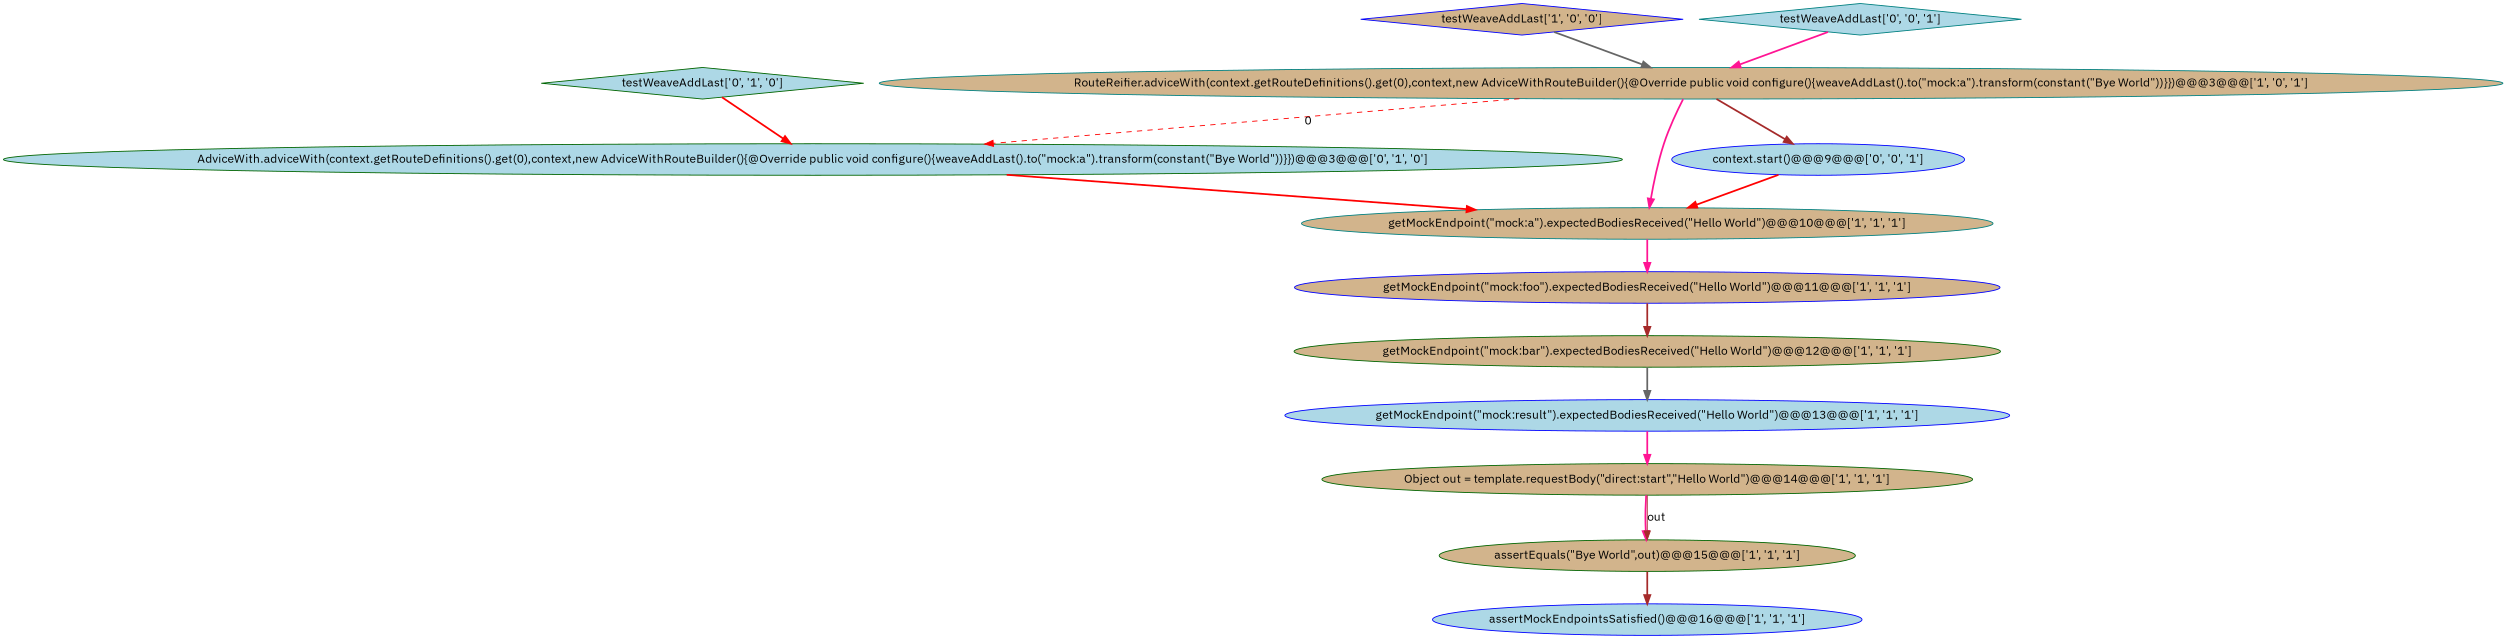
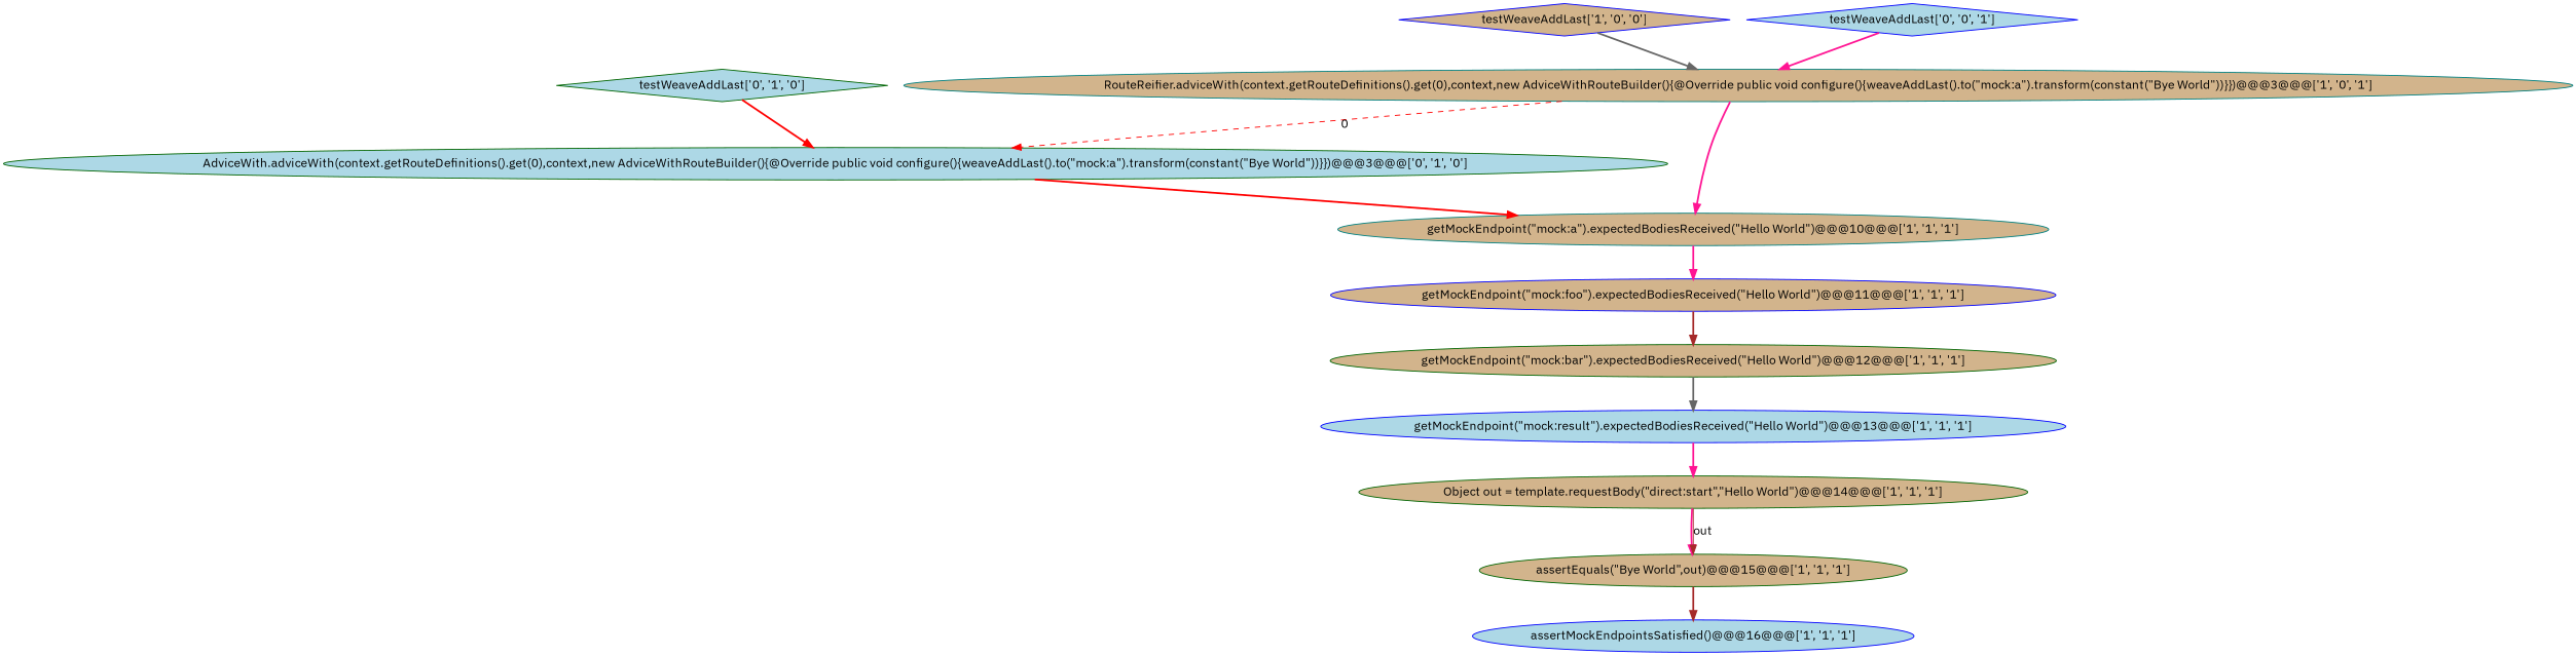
  digraph {
    fontname="IBM Plex Sans"
    node [color=blue fillcolor=tan fontname="IBM Plex Sans" shape=ellipse style=filled]
    edge [color=deeppink fontname="IBM Plex Sans" style=bold]
    n1 [color=teal label="getMockEndpoint(\"mock:a\").expectedBodiesReceived(\"Hello World\")@@@10@@@['1', '1', '1']"]
    n2 [label="getMockEndpoint(\"mock:foo\").expectedBodiesReceived(\"Hello World\")@@@11@@@['1', '1', '1']"]
    n3 [color=darkgreen label="getMockEndpoint(\"mock:bar\").expectedBodiesReceived(\"Hello World\")@@@12@@@['1', '1', '1']"]
    n4 [fillcolor=lightblue label="getMockEndpoint(\"mock:result\").expectedBodiesReceived(\"Hello World\")@@@13@@@['1', '1', '1']"]
    n5 [label="testWeaveAddLast['1', '0', '0']" shape=diamond]
    n6 [color=teal label="RouteReifier.adviceWith(context.getRouteDefinitions().get(0),context,new AdviceWithRouteBuilder(){@Override public void configure(){weaveAddLast().to(\"mock:a\").transform(constant(\"Bye World\"))}})@@@3@@@['1', '0', '1']"]
    n7 [color=darkgreen fillcolor=lightblue label="AdviceWith.adviceWith(context.getRouteDefinitions().get(0),context,new AdviceWithRouteBuilder(){@Override public void configure(){weaveAddLast().to(\"mock:a\").transform(constant(\"Bye World\"))}})@@@3@@@['0', '1', '0']"]
-   n8 [fillcolor=lightblue label="context.start()@@@9@@@['0', '0', '1']"]
    n9 [color=darkgreen label="assertEquals(\"Bye World\",out)@@@15@@@['1', '1', '1']"]
    n10 [fillcolor=lightblue label="assertMockEndpointsSatisfied()@@@16@@@['1', '1', '1']"]
    n11 [color=darkgreen label="Object out = template.requestBody(\"direct:start\",\"Hello World\")@@@14@@@['1', '1', '1']"]
    n12 [color=darkgreen fillcolor=lightblue label="testWeaveAddLast['0', '1', '0']" shape=diamond]
-   n13 [color=teal fillcolor=lightblue label="testWeaveAddLast['0', '0', '1']" shape=diamond]
+   n13 [fillcolor=lightblue label="testWeaveAddLast['0', '0', '1']" shape=diamond]
    n1 -> n2
    n2 -> n3 [color=brown]
    n3 -> n4 [color=gray40]
    n4 -> n11
    n5 -> n6 [color=gray40]
    n6 -> n1
    n6 -> n7 [color=red label=0 style=dashed]
-   n6 -> n8 [color=brown]
    n7 -> n1 [color=red]
-   n8 -> n1 [color=red]
    n9 -> n10 [color=brown]
    n11 -> n9
    n11 -> n9 [color=brown label=out style=solid]
    n12 -> n7 [color=red]
    n13 -> n6
  }
